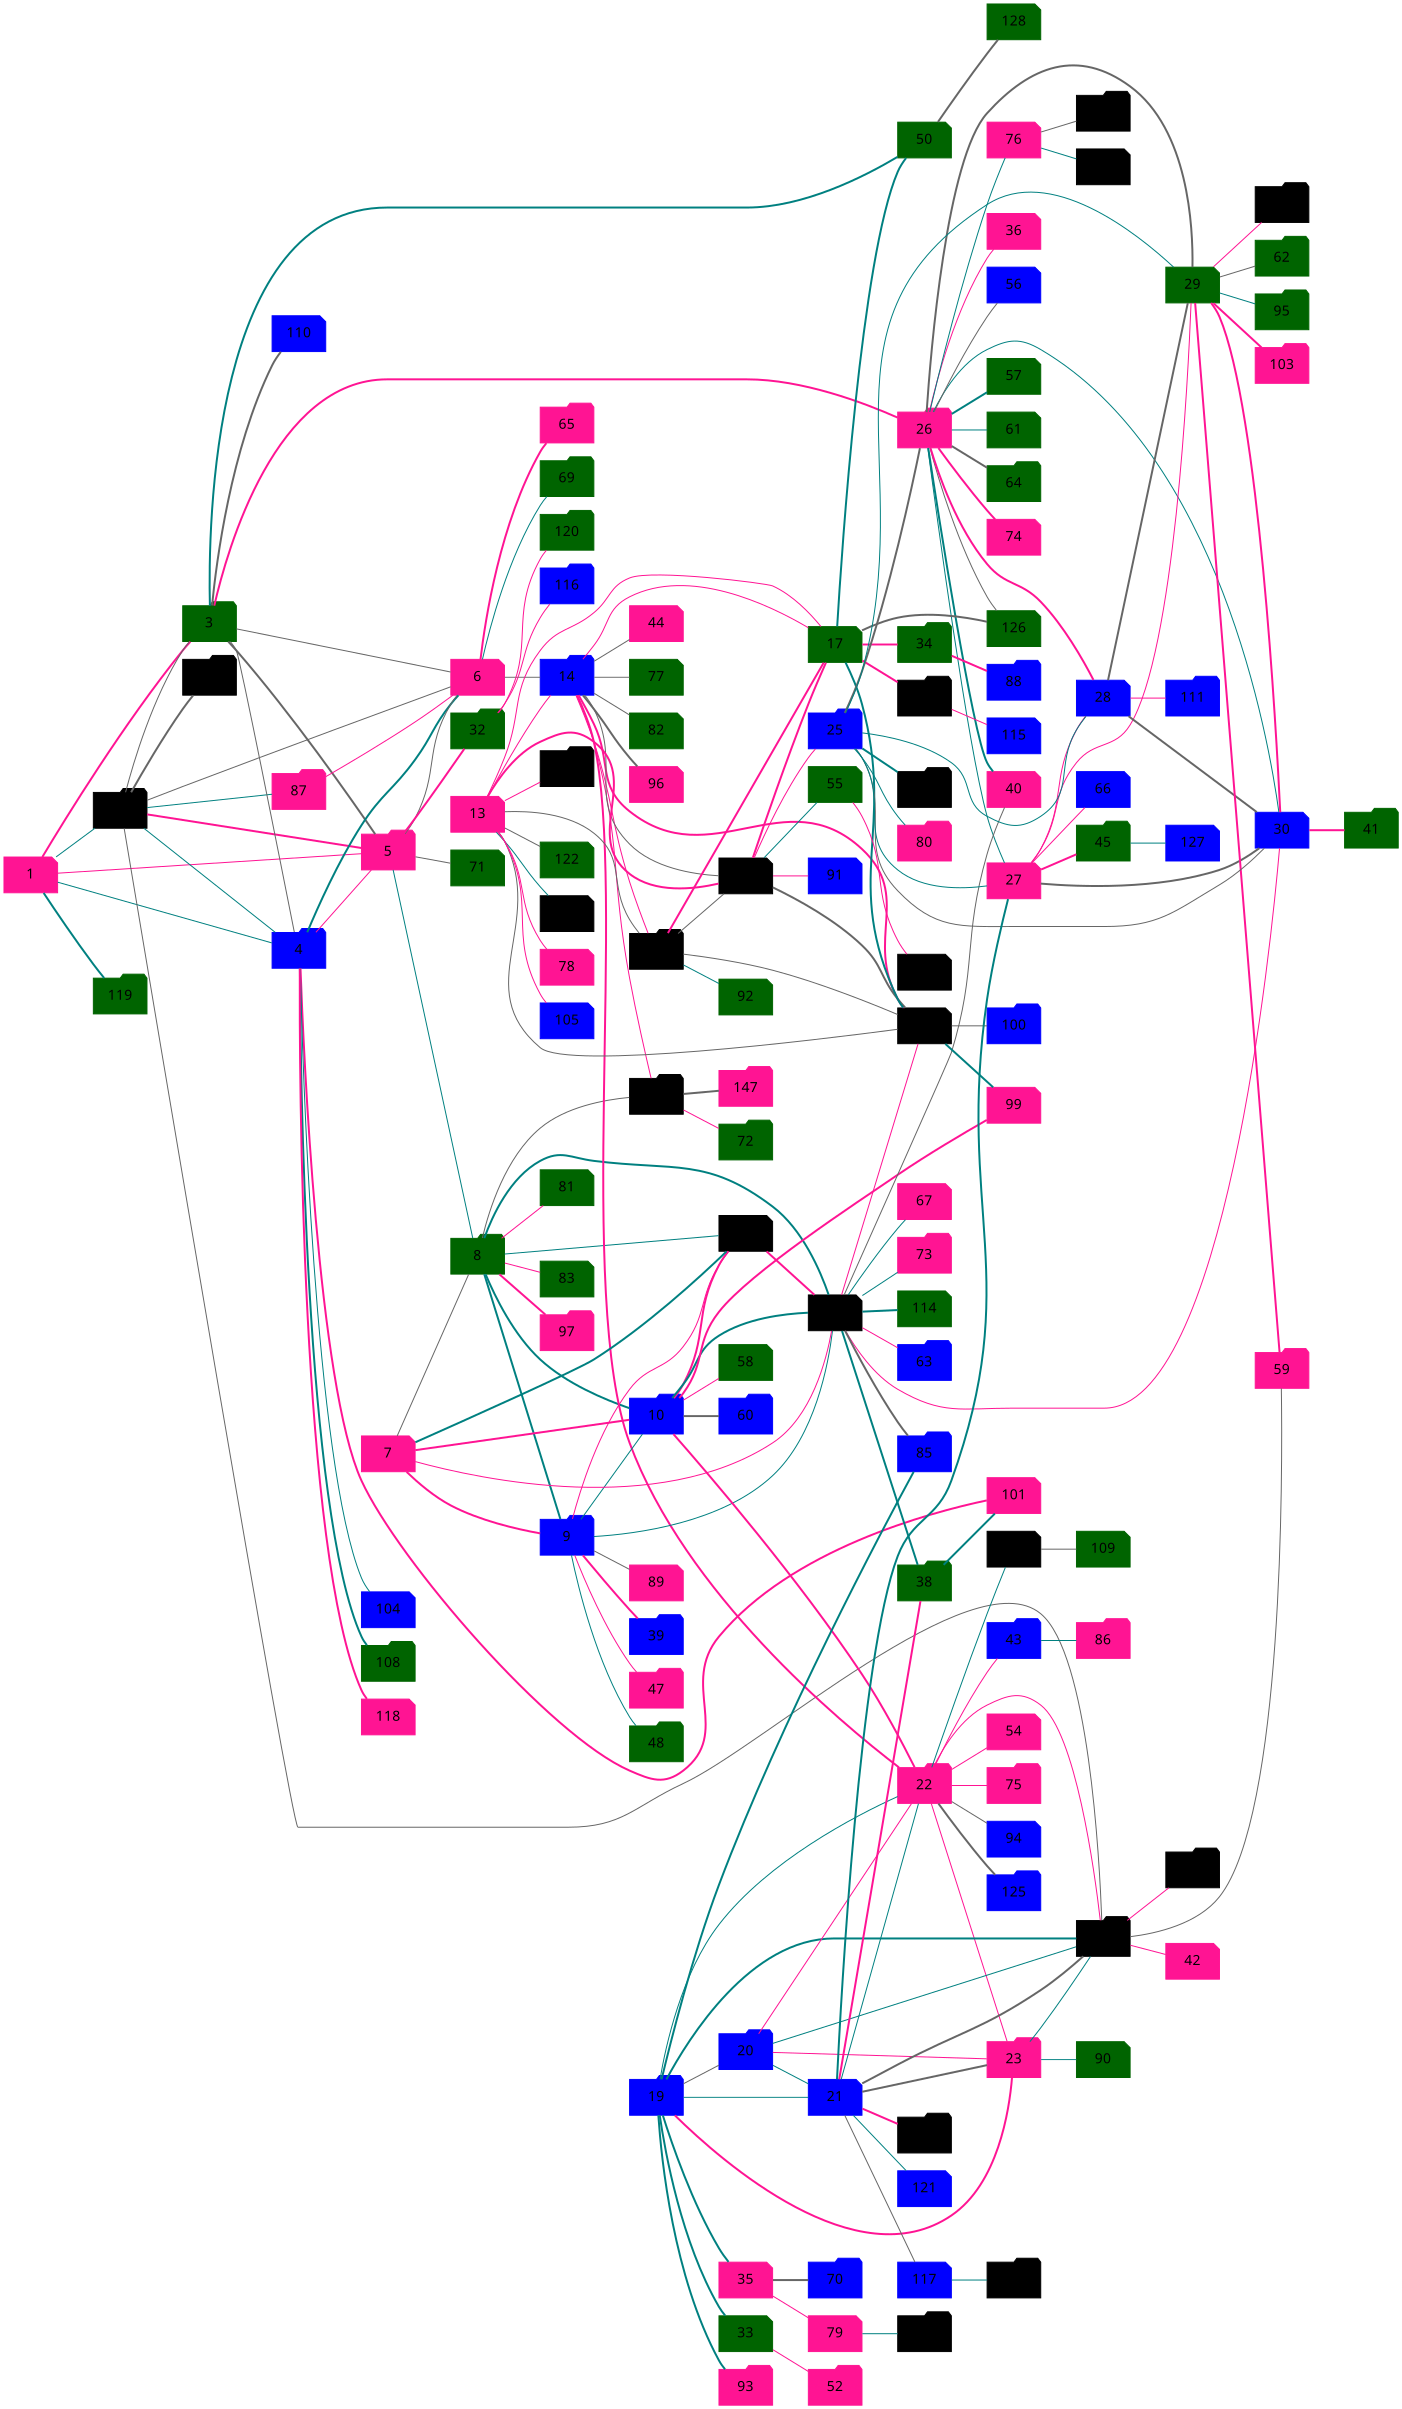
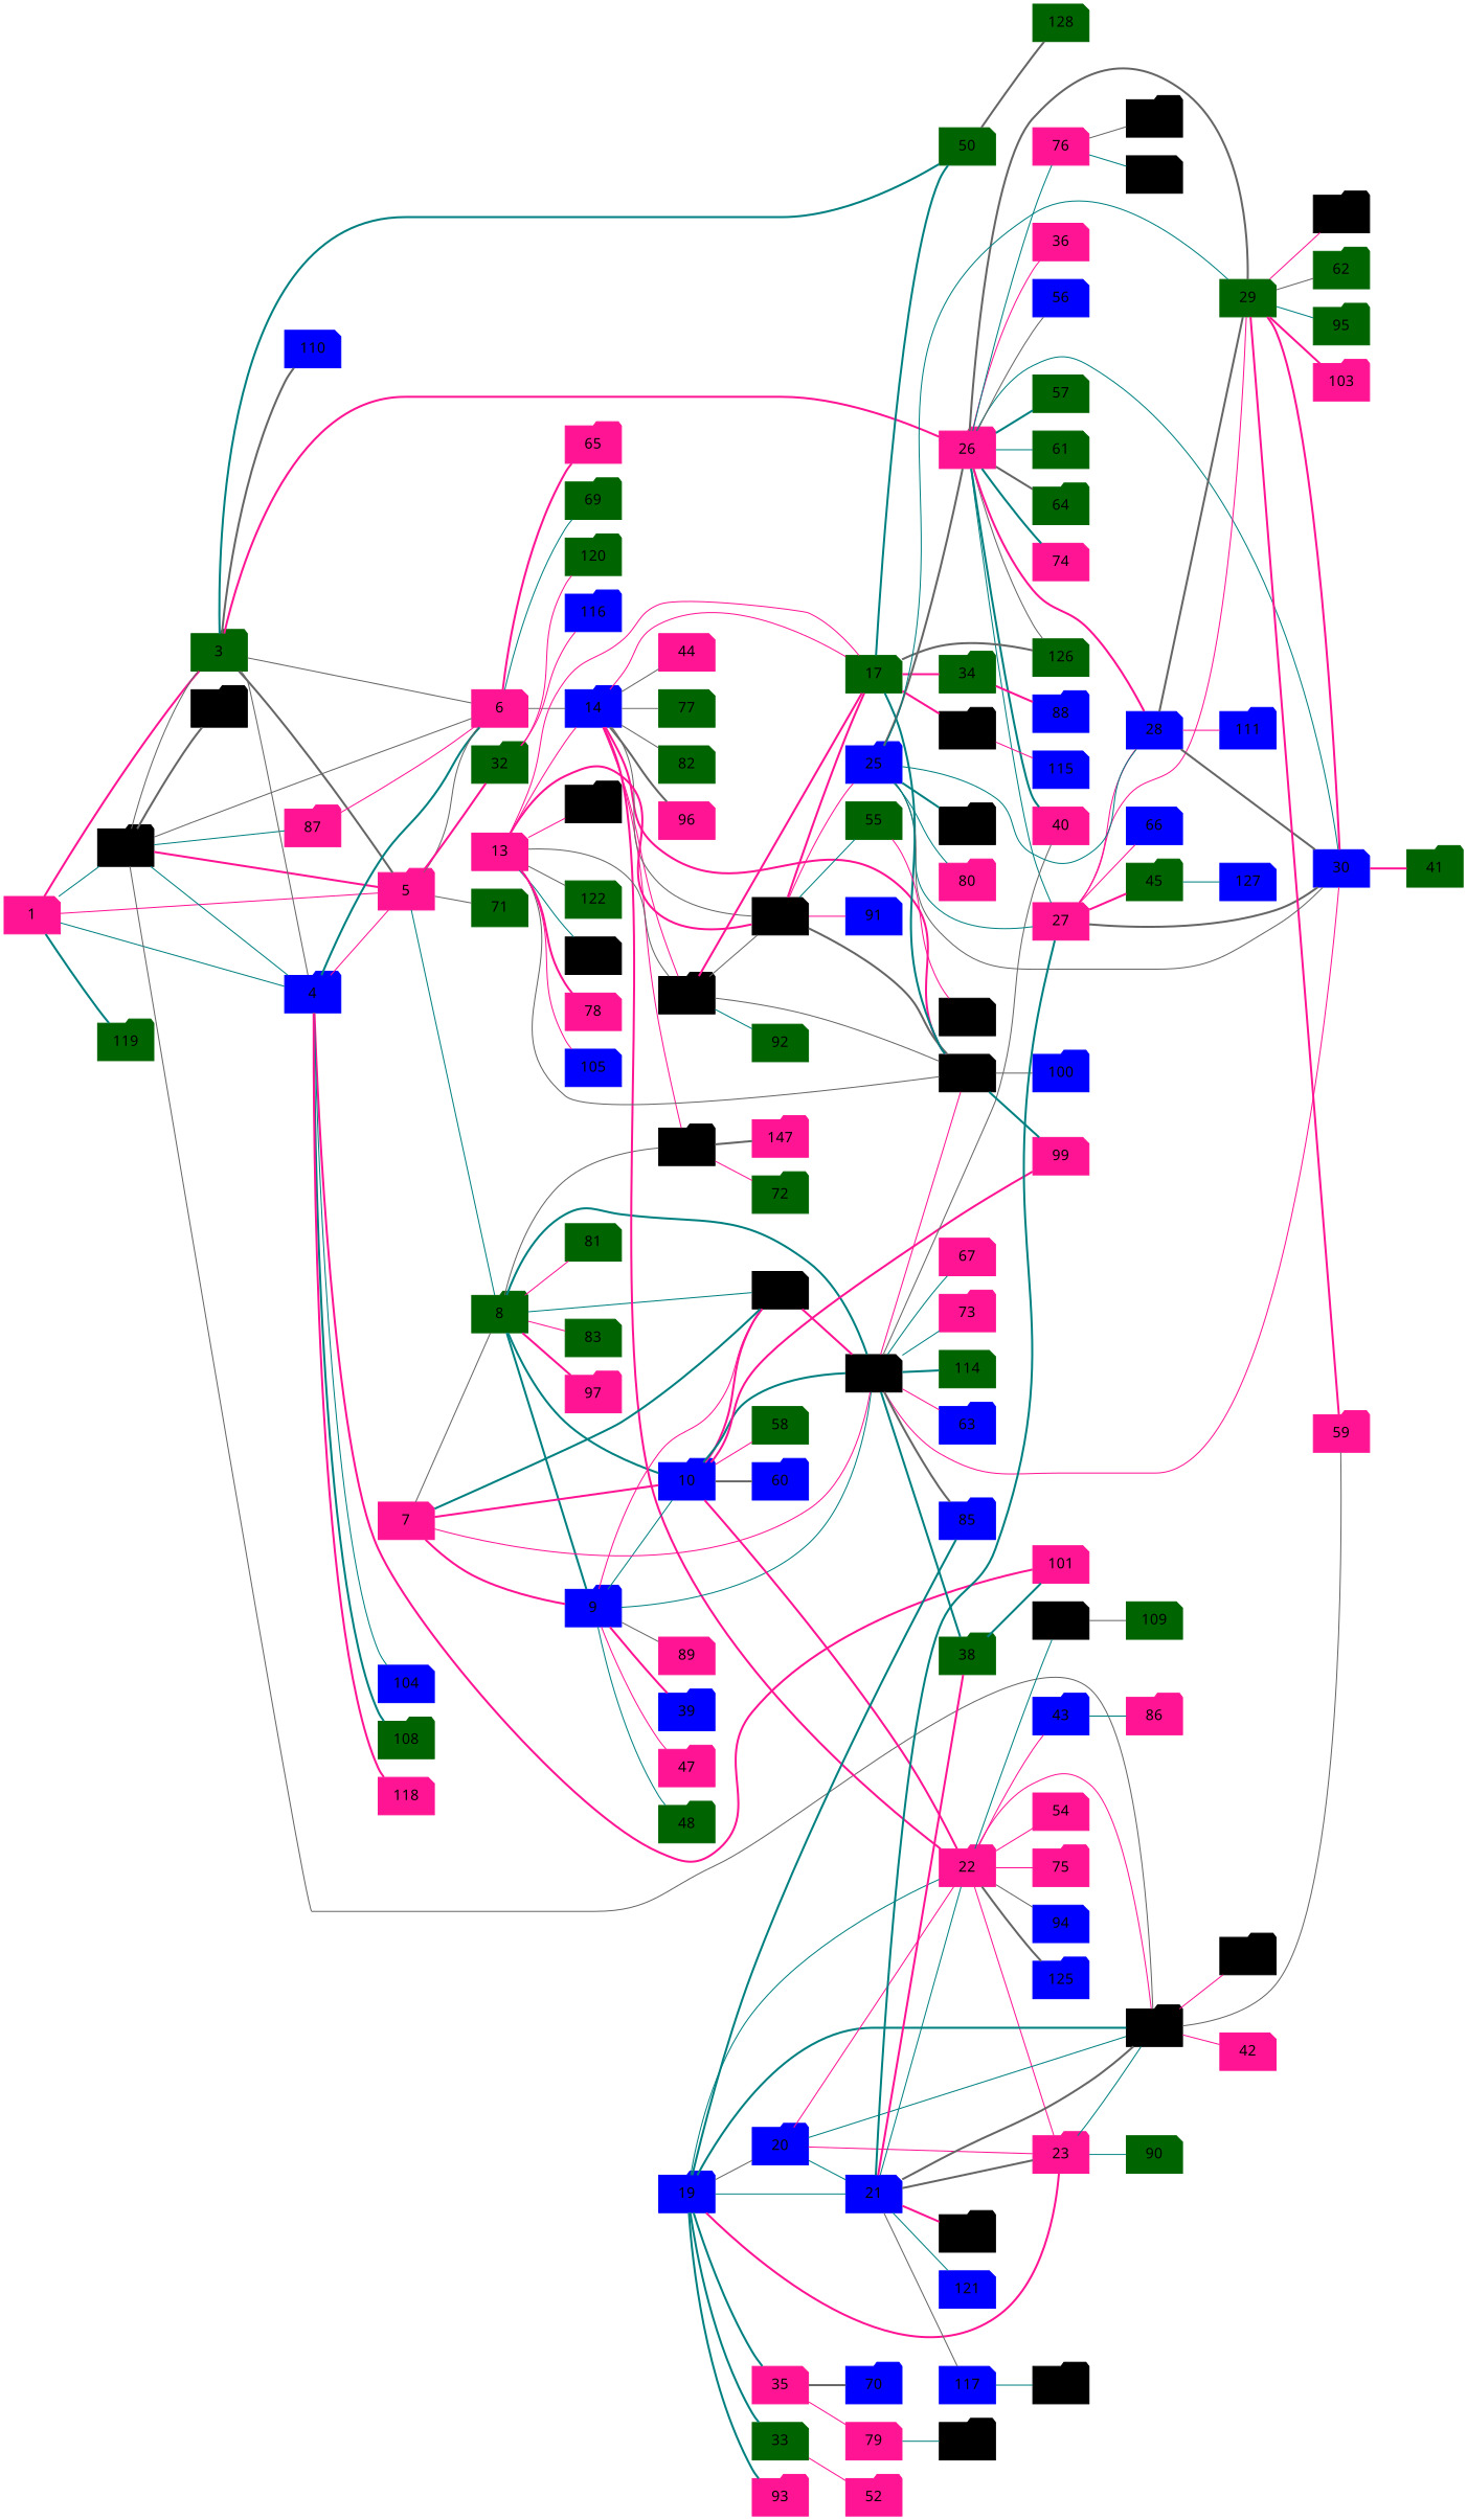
  graph {
    fontname="Noto Sans"
    rankdir=LR
    node [color=deeppink fontname="Noto Sans" shape=folder style=filled]
    edge [color=deeppink fontname="Noto Sans" style=solid]
    1 [shape=note]
    2 [color=black]
    3 [color=darkgreen]
    4 [color=blue]
    5
    119 [color=darkgreen]
    6 [shape=note]
    24 [color=black]
    87
    102 [color=black]
    26
    50 [color=darkgreen shape=note]
    110 [color=blue shape=note]
    101 [shape=note]
    104 [color=blue shape=note]
    108 [color=darkgreen]
    118 [shape=note]
    8 [color=darkgreen]
    32 [color=darkgreen]
    71 [color=darkgreen shape=note]
    14 [color=blue]
    65
    69 [color=darkgreen]
    42 [shape=note]
    46 [color=black]
    59
    30 [color=blue shape=note]
    40 [shape=note]
    126 [color=darkgreen shape=note]
    27 [shape=note]
    28 [color=blue shape=note]
    29 [color=darkgreen shape=note]
    36 [shape=note]
    56 [color=blue shape=note]
    57 [color=darkgreen shape=note]
    61 [color=darkgreen shape=note]
    64 [color=darkgreen]
    74 [shape=note]
    76 [shape=note]
    128 [color=darkgreen shape=note]
    9 [color=blue]
    10 [color=blue]
    11 [color=black shape=note]
    12 [color=black shape=note]
    51 [color=black]
    81 [color=darkgreen shape=note]
    83 [color=darkgreen shape=note]
    97
    116 [color=blue]
    120 [color=darkgreen]
    22
    18 [color=black shape=note]
    15 [color=black]
    16 [color=black shape=note]
    17 [color=darkgreen shape=note]
    44 [shape=note]
    77 [color=darkgreen shape=note]
    82 [color=darkgreen shape=note]
    96 [shape=note]
    7 [shape=note]
    39 [color=blue]
    47
    48 [color=darkgreen]
    89 [shape=note]
    58 [color=darkgreen shape=note]
    60 [color=blue]
    99 [shape=note]
    38 [color=darkgreen]
    63 [color=blue]
    67 [shape=note]
    73
    85 [color=blue]
    114 [color=darkgreen shape=note]
    72 [color=darkgreen]
    n75 [label=147]
    23
    31 [color=black shape=note]
    43 [color=blue]
    54 [shape=note]
    75
    94 [color=blue shape=note]
    125 [color=blue]
    100 [color=blue]
    41 [color=darkgreen]
    13 [shape=note]
    53 [color=black shape=note]
    78 [shape=note]
    105 [color=blue shape=note]
    112 [color=black]
    122 [color=darkgreen shape=note]
    92 [color=darkgreen shape=note]
    25 [color=blue]
    55 [color=darkgreen shape=note]
    91 [color=blue shape=note]
    34 [color=darkgreen]
    68 [color=black]
    37 [color=black]
    80
    98 [color=black shape=note]
    88 [color=blue]
    115 [color=blue shape=note]
    19 [color=blue]
    20 [color=blue]
    21 [color=blue shape=note]
    33 [color=darkgreen shape=note]
    35 [shape=note]
    93
    113 [color=black]
    117 [color=blue shape=note]
    121 [color=blue shape=note]
    90 [color=darkgreen shape=note]
    52
    70 [color=blue]
    79 [shape=note]
    45 [color=darkgreen]
    66 [color=blue shape=note]
    124 [color=black]
    109 [color=darkgreen shape=note]
    86
    111 [color=blue]
    49 [color=black]
    62 [color=darkgreen]
    95 [color=darkgreen]
    103
    106 [color=black]
    123 [color=black shape=note]
    127 [color=blue shape=note]
    84 [color=black]
    1 -- 2 [color=teal]
    1 -- 3 [style=bold]
    1 -- 4 [color=teal]
    1 -- 5
    1 -- 119 [color=teal style=bold]
    2 -- 3 [color=gray40]
    2 -- 4 [color=teal]
    2 -- 5 [style=bold]
    2 -- 6 [color=gray40]
    2 -- 24 [color=gray40]
    2 -- 87 [color=teal]
    2 -- 102 [color=gray40 style=bold]
    3 -- 4 [color=gray40]
    3 -- 5 [color=gray40 style=bold]
    3 -- 6 [color=gray40]
    3 -- 26 [style=bold]
    3 -- 50 [color=teal style=bold]
    3 -- 110 [color=gray40 style=bold]
    4 -- 5
    4 -- 6 [color=teal style=bold]
    4 -- 101 [style=bold]
    4 -- 104 [color=teal]
    4 -- 108 [color=teal style=bold]
    4 -- 118 [style=bold]
    5 -- 6 [color=gray40]
    5 -- 8 [color=teal]
    5 -- 32 [style=bold]
    5 -- 71 [color=gray40]
    6 -- 14 [color=gray40]
    6 -- 65 [style=bold]
    6 -- 69 [color=teal]
    24 -- 42
    24 -- 46
    24 -- 59 [color=gray40]
    87 -- 6
    26 -- 30 [color=teal]
    26 -- 40 [color=teal style=bold]
    26 -- 126 [color=gray40]
    26 -- 27 [color=teal]
    26 -- 28 [style=bold]
    26 -- 29 [color=gray40 style=bold]
    26 -- 36
    26 -- 56 [color=gray40]
    26 -- 57 [color=teal style=bold]
    26 -- 61 [color=teal]
    26 -- 64 [color=gray40 style=bold]
-   26 -- 74 [style=bold]
+   26 -- 74 [color=teal style=bold]
    26 -- 76 [color=teal]
    50 -- 128 [color=gray40 style=bold]
    8 -- 9 [color=teal style=bold]
    8 -- 10 [color=teal style=bold]
    8 -- 11 [color=teal]
    8 -- 12 [color=teal style=bold]
    8 -- 51 [color=gray40]
    8 -- 81
    8 -- 83
    8 -- 97 [style=bold]
    32 -- 116
    32 -- 120
    14 -- 51
    14 -- 22 [style=bold]
    14 -- 18 [style=bold]
    14 -- 15
    14 -- 16 [color=gray40]
    14 -- 17
    14 -- 44 [color=gray40]
    14 -- 77 [color=gray40]
    14 -- 82 [color=gray40]
    14 -- 96 [color=gray40 style=bold]
    30 -- 41 [style=bold]
    27 -- 30 [color=gray40 style=bold]
    27 -- 28
    27 -- 29
    27 -- 45 [style=bold]
    27 -- 66
    28 -- 30 [color=gray40 style=bold]
    28 -- 29 [color=gray40 style=bold]
    28 -- 111
    29 -- 59 [style=bold]
    29 -- 30 [style=bold]
    29 -- 49
    29 -- 62 [color=gray40]
    29 -- 95 [color=teal]
    29 -- 103 [style=bold]
    76 -- 106 [color=gray40]
    76 -- 123 [color=teal]
    9 -- 10 [color=teal]
    9 -- 11
    9 -- 12 [color=teal]
    9 -- 39 [style=bold]
    9 -- 47
    9 -- 48 [color=teal]
    9 -- 89 [color=gray40]
    10 -- 11 [style=bold]
    10 -- 12 [color=teal style=bold]
    10 -- 22 [style=bold]
    10 -- 58
    10 -- 60 [color=gray40 style=bold]
    10 -- 99 [style=bold]
    11 -- 12 [style=bold]
    12 -- 30
    12 -- 40 [color=gray40]
    12 -- 18
    12 -- 38 [color=teal style=bold]
    12 -- 63
    12 -- 67 [color=teal]
    12 -- 73 [color=teal]
    12 -- 85 [color=gray40 style=bold]
    12 -- 114 [color=teal style=bold]
    51 -- 72
    51 -- n75 [color=gray40 style=bold]
    22 -- 24
    22 -- 23
    22 -- 31 [color=teal]
    22 -- 43
    22 -- 54
    22 -- 75
    22 -- 94 [color=gray40]
    22 -- 125 [color=gray40 style=bold]
    18 -- 99 [color=teal style=bold]
    18 -- 100 [color=gray40]
    15 -- 18 [color=gray40]
    15 -- 16 [color=gray40]
    15 -- 17 [style=bold]
    15 -- 92 [color=teal]
    16 -- 18 [color=gray40 style=bold]
    16 -- 17 [style=bold]
    16 -- 25
    16 -- 55 [color=teal]
    16 -- 91
    17 -- 50 [color=teal style=bold]
    17 -- 126 [color=gray40 style=bold]
    17 -- 18 [color=teal style=bold]
    17 -- 34 [style=bold]
    17 -- 68 [style=bold]
    7 -- 8 [color=gray40]
    7 -- 9 [style=bold]
    7 -- 10 [style=bold]
    7 -- 11 [color=teal style=bold]
    7 -- 12
    38 -- 101 [color=teal style=bold]
    23 -- 24 [color=teal]
    23 -- 90 [color=teal]
    31 -- 109 [color=gray40]
    43 -- 86 [color=teal]
    13 -- 14
    13 -- 18 [color=gray40]
    13 -- 15 [color=gray40]
    13 -- 16 [style=bold]
    13 -- 17
    13 -- 53 [color=teal]
-   13 -- 78
+   13 -- 78 [style=bold]
    13 -- 105
    13 -- 112
    13 -- 122 [color=gray40]
    25 -- 26 [color=gray40 style=bold]
    25 -- 30 [color=gray40]
    25 -- 27 [color=teal]
    25 -- 28 [color=teal]
    25 -- 29 [color=teal]
    25 -- 37 [color=teal style=bold]
    25 -- 80 [color=teal]
    55 -- 98
    34 -- 88 [style=bold]
    68 -- 115
    19 -- 24 [color=teal style=bold]
    19 -- 22 [color=teal]
    19 -- 85 [color=teal style=bold]
    19 -- 23 [style=bold]
    19 -- 20 [color=gray40]
    19 -- 21 [color=teal]
    19 -- 33 [color=teal style=bold]
    19 -- 35 [color=teal style=bold]
    19 -- 93 [color=teal style=bold]
    20 -- 24 [color=teal]
    20 -- 22
    20 -- 23
    20 -- 21 [color=teal]
    21 -- 24 [color=gray40 style=bold]
    21 -- 27 [color=teal style=bold]
    21 -- 22 [color=teal]
    21 -- 38 [style=bold]
    21 -- 23 [color=gray40 style=bold]
    21 -- 113 [style=bold]
    21 -- 117 [color=gray40]
    21 -- 121 [color=teal]
    33 -- 52
    35 -- 70 [color=gray40 style=bold]
    35 -- 79
    117 -- 124 [color=teal]
    79 -- 84 [color=teal]
    45 -- 127 [color=teal]
  }
